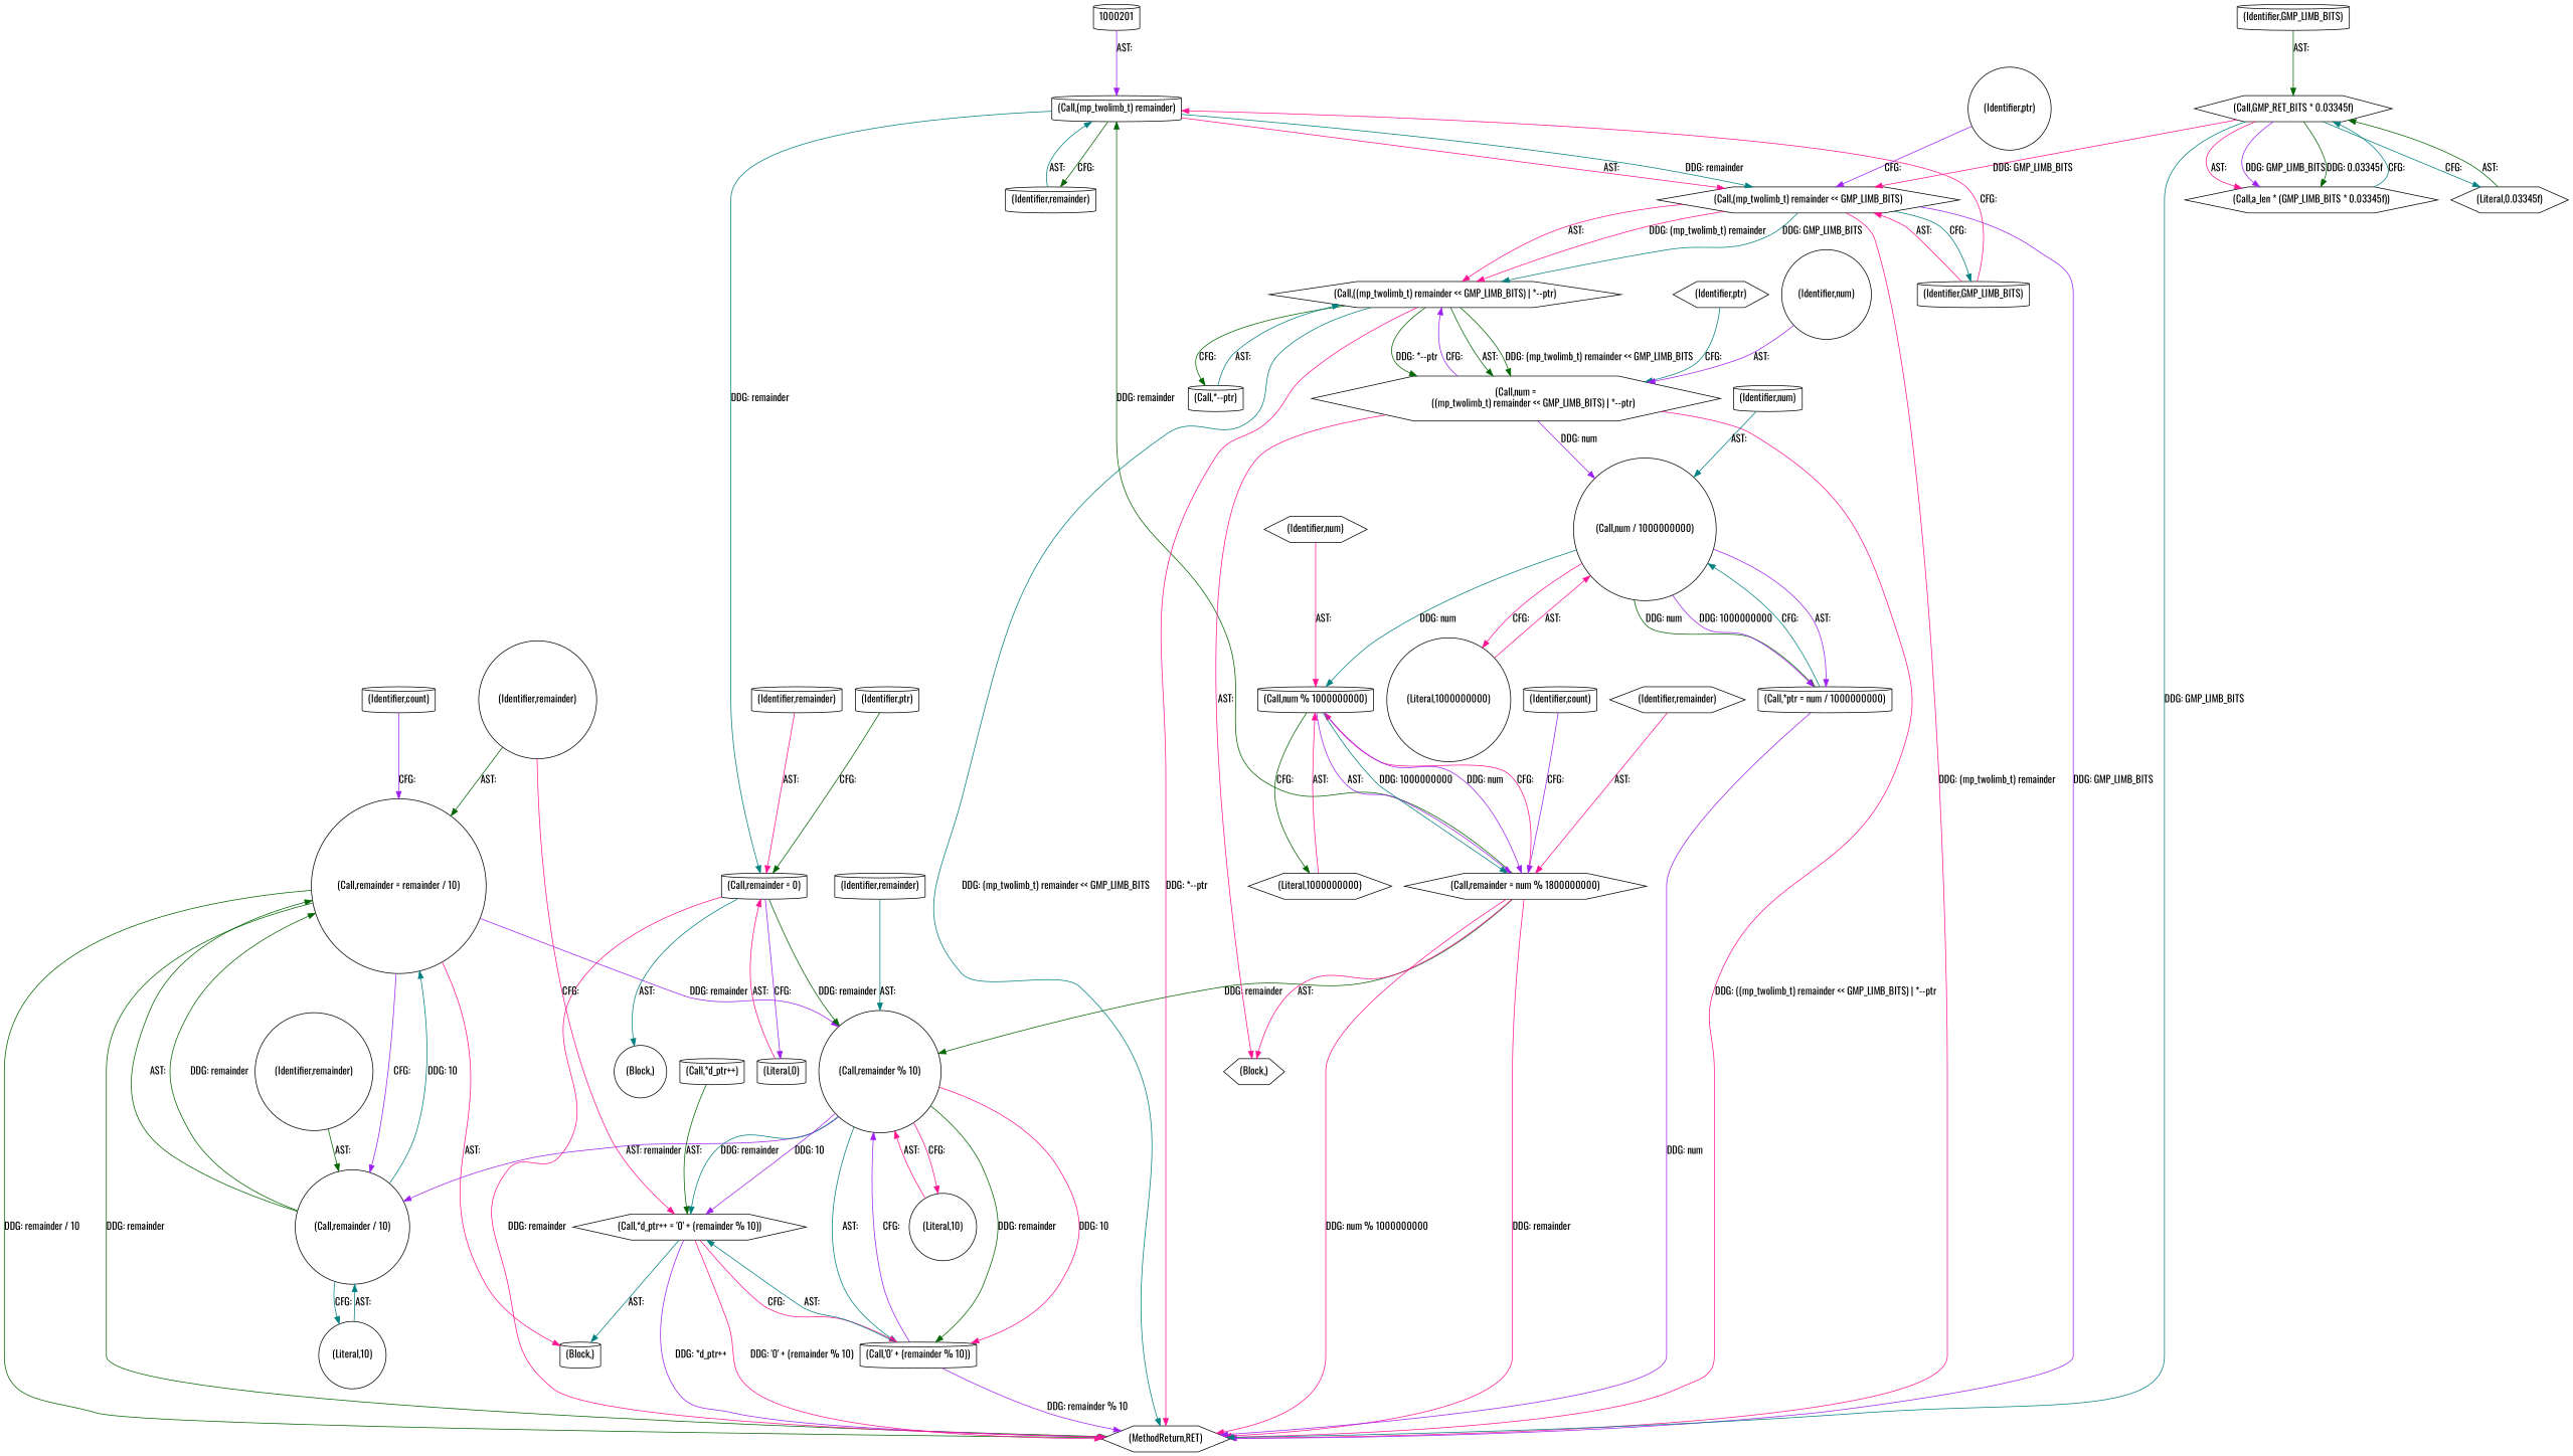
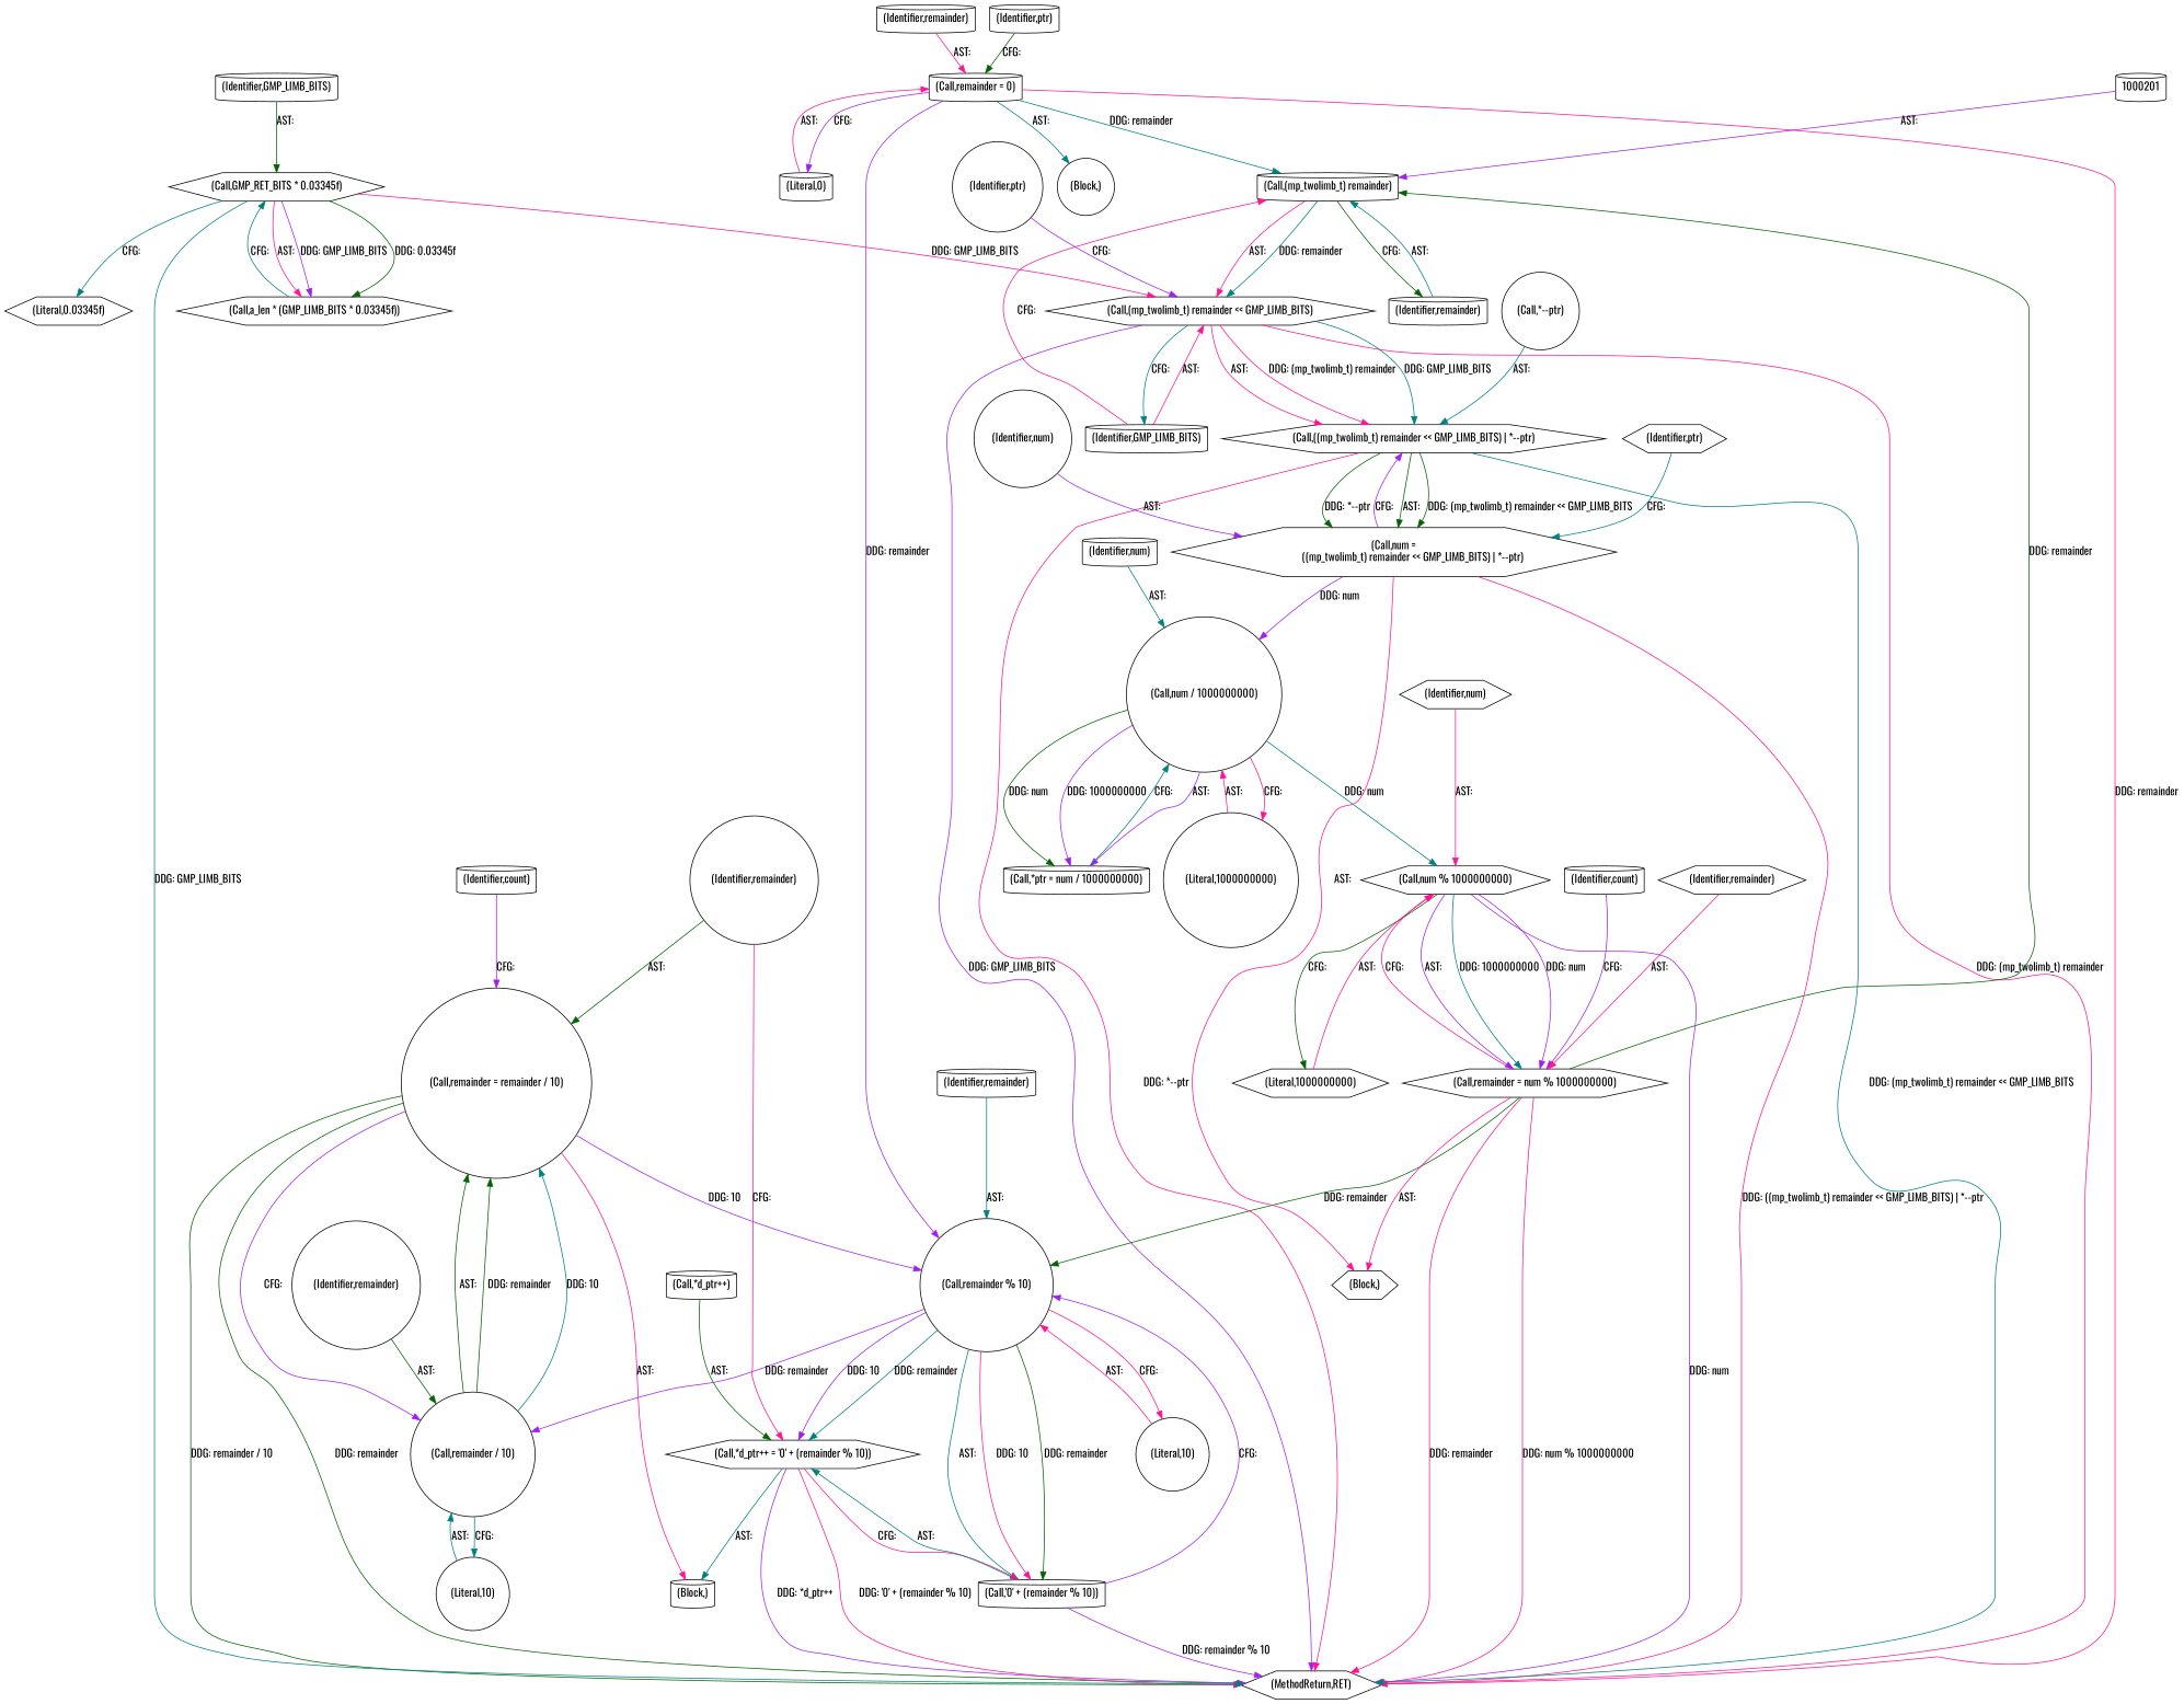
  digraph {
    fontname=Oswald
    node [fontname=Oswald shape=cylinder]
    edge [color=deeppink fontname=Oswald]
    n1 [label="(Call,remainder = remainder / 10)" shape=circle]
    n2 [label="(Call,remainder / 10)" shape=circle]
    n3 [label="(Call,remainder % 10)" shape=circle]
    n4 [label="(Block,)"]
    n5 [label="(MethodReturn,RET)" shape=hexagon]
    n6 [label="(Literal,10)" shape=circle]
    n7 [label="(Call,*d_ptr++ = '0' + (remainder % 10))" shape=hexagon]
    n8 [label="(Call,'0' + (remainder % 10))"]
    n9 [label="(Literal,10)" shape=circle]
    n10 [label="(Call,remainder = 0)"]
    n11 [label="(Call,(mp_twolimb_t) remainder)"]
    n12 [label="(Literal,0)"]
    n13 [label="(Block,)" shape=circle]
    n14 [label="(Call,(mp_twolimb_t) remainder << GMP_LIMB_BITS)" shape=hexagon]
    n15 [label="(Identifier,remainder)"]
-   n16 [label="(Call,remainder = num % 1800000000)" shape=hexagon]
-   n17 [label="(Call,num % 1000000000)"]
+   n16 [label="(Call,remainder = num % 1000000000)" shape=hexagon]
+   n17 [label="(Call,num % 1000000000)" shape=hexagon]
    n18 [label="(Block,)" shape=hexagon]
    n19 [label="(Literal,1000000000)" shape=hexagon]
    n20 [label="(Call,num / 1000000000)" shape=circle]
    n21 [label="(Literal,1000000000)" shape=circle]
    n22 [label="(Call,*ptr = num / 1000000000)"]
    n23 [label="(Call,num =\n                ((mp_twolimb_t) remainder << GMP_LIMB_BITS) | *--ptr)" shape=hexagon]
    n24 [label="(Call,((mp_twolimb_t) remainder << GMP_LIMB_BITS) | *--ptr)" shape=hexagon]
-   n25 [label="(Call,*--ptr)"]
+   n25 [label="(Call,*--ptr)" shape=circle]
    n26 [label="(Identifier,GMP_LIMB_BITS)"]
    n27 [label="(Call,GMP_RET_BITS * 0.03345f)" shape=hexagon]
    n28 [label="(Call,a_len * (GMP_LIMB_BITS * 0.03345f))" shape=hexagon]
    n29 [label="(Literal,0.03345f)" shape=hexagon]
    n30 [label="(Identifier,GMP_LIMB_BITS)"]
    n31 [label="(Identifier,count)"]
    n32 [label="(Identifier,remainder)"]
    n33 [label="(Call,*d_ptr++)"]
    n34 [label="(Identifier,num)" shape=hexagon]
    n35 [label="(Identifier,num)"]
    n36 [label="(Identifier,count)"]
    n37 [label="(Identifier,ptr)" shape=circle]
    n38 [label="(Identifier,ptr)" shape=hexagon]
    n39 [label="(Identifier,remainder)"]
    n40 [label="(Identifier,remainder)" shape=circle]
    n41 [label="(Identifier,ptr)"]
    n42 [label="(Identifier,remainder)" shape=circle]
    n43 [label="(Identifier,remainder)" shape=hexagon]
    n44 [label="(Identifier,num)" shape=circle]
    1000201
    n1 -> n2 [color=purple label="CFG: "]
-   n1 -> n3 [color=purple label="DDG: remainder"]
+   n1 -> n3 [color=purple label="DDG: 10"]
    n1 -> n4 [label="AST: "]
    n1 -> n5 [color=darkgreen label="DDG: remainder / 10"]
    n1 -> n5 [color=darkgreen label="DDG: remainder"]
    n2 -> n1 [color=darkgreen label="AST: "]
    n2 -> n1 [color=darkgreen label="DDG: remainder"]
    n2 -> n1 [color=teal label="DDG: 10"]
    n2 -> n6 [color=teal label="CFG: "]
-   n3 -> n2 [color=purple label="AST: remainder"]
+   n3 -> n2 [color=purple label="DDG: remainder"]
    n3 -> n7 [color=teal label="DDG: remainder"]
    n3 -> n7 [color=purple label="DDG: 10"]
    n3 -> n8 [color=teal label="AST: "]
    n3 -> n8 [color=darkgreen label="DDG: remainder"]
    n3 -> n8 [label="DDG: 10"]
    n3 -> n9 [label="CFG: "]
    n6 -> n2 [color=teal label="AST: "]
    n7 -> n4 [color=teal label="AST: "]
    n7 -> n5 [color=purple label="DDG: *d_ptr++"]
    n7 -> n5 [label="DDG: '0' + (remainder % 10)"]
    n7 -> n8 [label="CFG: "]
    n8 -> n3 [color=purple label="CFG: "]
    n8 -> n5 [color=purple label="DDG: remainder % 10"]
    n8 -> n7 [color=teal label="AST: "]
    n9 -> n3 [label="AST: "]
-   n10 -> n3 [color=darkgreen label="DDG: remainder"]
+   n10 -> n3 [color=purple label="DDG: remainder"]
    n10 -> n5 [label="DDG: remainder"]
-   n11 -> n10 [color=teal label="DDG: remainder"]
+   n10 -> n11 [color=teal label="DDG: remainder"]
    n10 -> n12 [color=purple label="CFG: "]
    n10 -> n13 [color=teal label="AST: "]
    n11 -> n14 [label="AST: "]
    n11 -> n14 [color=teal label="DDG: remainder"]
    n11 -> n15 [color=darkgreen label="CFG: "]
    n12 -> n10 [label="AST: "]
    n14 -> n5 [label="DDG: (mp_twolimb_t) remainder"]
    n14 -> n5 [color=purple label="DDG: GMP_LIMB_BITS"]
    n14 -> n24 [label="AST: "]
    n14 -> n24 [label="DDG: (mp_twolimb_t) remainder"]
    n14 -> n24 [color=teal label="DDG: GMP_LIMB_BITS"]
    n14 -> n26 [color=teal label="CFG: "]
    n15 -> n11 [color=teal label="AST: "]
    n16 -> n3 [color=darkgreen label="DDG: remainder"]
    n16 -> n5 [label="DDG: remainder"]
    n16 -> n5 [label="DDG: num % 1000000000"]
    n16 -> n11 [color=darkgreen label="DDG: remainder"]
    n16 -> n17 [label="CFG: "]
    n16 -> n18 [label="AST: "]
-   n22 -> n5 [color=purple label="DDG: num"]
+   n17 -> n5 [color=purple label="DDG: num"]
    n17 -> n16 [color=purple label="AST: "]
    n17 -> n16 [color=purple label="DDG: num"]
    n17 -> n16 [color=teal label="DDG: 1000000000"]
    n17 -> n19 [color=darkgreen label="CFG: "]
    n19 -> n17 [label="AST: "]
    n20 -> n17 [color=teal label="DDG: num"]
    n20 -> n21 [label="CFG: "]
    n20 -> n22 [color=purple label="AST: "]
    n20 -> n22 [color=darkgreen label="DDG: num"]
    n20 -> n22 [color=purple label="DDG: 1000000000"]
    n21 -> n20 [label="AST: "]
    n22 -> n20 [color=teal label="CFG: "]
    n23 -> n5 [label="DDG: ((mp_twolimb_t) remainder << GMP_LIMB_BITS) | *--ptr"]
    n23 -> n18 [label="AST: "]
    n23 -> n20 [color=purple label="DDG: num"]
    n23 -> n24 [color=purple label="CFG: "]
    n24 -> n5 [color=teal label="DDG: (mp_twolimb_t) remainder << GMP_LIMB_BITS"]
    n24 -> n5 [label="DDG: *--ptr"]
    n24 -> n23 [color=darkgreen label="AST: "]
    n24 -> n23 [color=darkgreen label="DDG: (mp_twolimb_t) remainder << GMP_LIMB_BITS"]
    n24 -> n23 [color=darkgreen label="DDG: *--ptr"]
-   n24 -> n25 [color=darkgreen label="CFG: "]
    n25 -> n24 [color=teal label="AST: "]
    n26 -> n11 [label="CFG: "]
    n26 -> n14 [label="AST: "]
    n27 -> n5 [color=teal label="DDG: GMP_LIMB_BITS"]
    n27 -> n14 [label="DDG: GMP_LIMB_BITS"]
    n27 -> n28 [label="AST: "]
    n27 -> n28 [color=purple label="DDG: GMP_LIMB_BITS"]
    n27 -> n28 [color=darkgreen label="DDG: 0.03345f"]
    n27 -> n29 [color=teal label="CFG: "]
    n28 -> n27 [color=teal label="CFG: "]
-   n29 -> n27 [color=darkgreen label="AST: "]
    n30 -> n27 [color=darkgreen label="AST: "]
    n31 -> n16 [color=purple label="CFG: "]
    n32 -> n10 [label="AST: "]
    n33 -> n7 [color=darkgreen label="AST: "]
    n34 -> n17 [label="AST: "]
    n35 -> n20 [color=teal label="AST: "]
    n36 -> n1 [color=purple label="CFG: "]
    n37 -> n14 [color=purple label="CFG: "]
    n38 -> n23 [color=teal label="CFG: "]
    n39 -> n3 [color=teal label="AST: "]
    n40 -> n2 [color=darkgreen label="AST: "]
    n41 -> n10 [color=darkgreen label="CFG: "]
    n42 -> n1 [color=darkgreen label="AST: "]
    n42 -> n7 [label="CFG: "]
    n43 -> n16 [label="AST: "]
    n44 -> n23 [color=purple label="AST: "]
    1000201 -> n11 [color=purple label="AST: "]
  }
